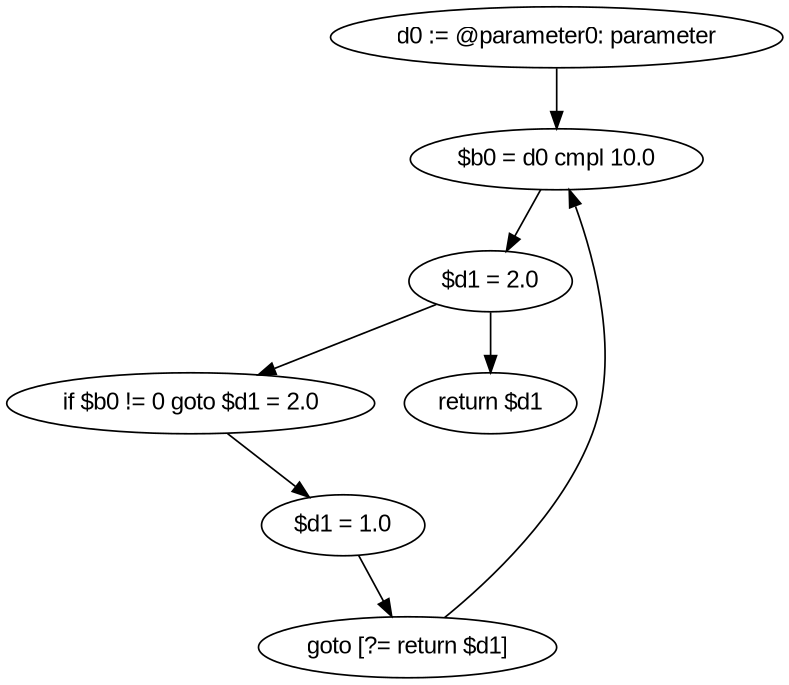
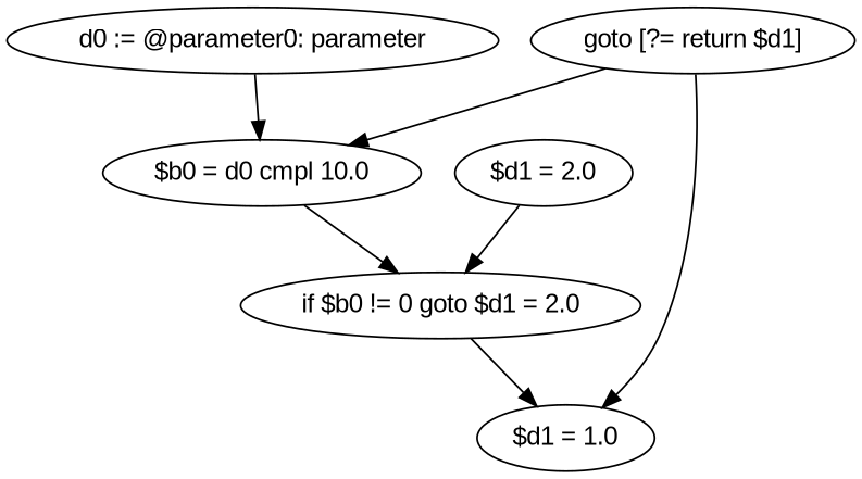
  digraph {
    fontname="Liberation Sans"
    node [fontname="Liberation Sans"]
    edge [fontname="Liberation Sans"]
    n1 [label="d0 := @parameter0: parameter"]
    "$b0 = d0 cmpl 10.0"
    "if $b0 != 0 goto $d1 = 2.0"
    "$d1 = 1.0"
    "goto [?= return $d1]"
    "$d1 = 2.0"
-   "return $d1"
    n1 -> "$b0 = d0 cmpl 10.0"
-   "$b0 = d0 cmpl 10.0" -> "$d1 = 2.0"
+   "$b0 = d0 cmpl 10.0" -> "if $b0 != 0 goto $d1 = 2.0"
    "if $b0 != 0 goto $d1 = 2.0" -> "$d1 = 1.0"
-   "$d1 = 1.0" -> "goto [?= return $d1]"
+   "goto [?= return $d1]" -> "$d1 = 1.0"
    "goto [?= return $d1]" -> "$b0 = d0 cmpl 10.0"
    "$d1 = 2.0" -> "if $b0 != 0 goto $d1 = 2.0"
-   "$d1 = 2.0" -> "return $d1"
  }
